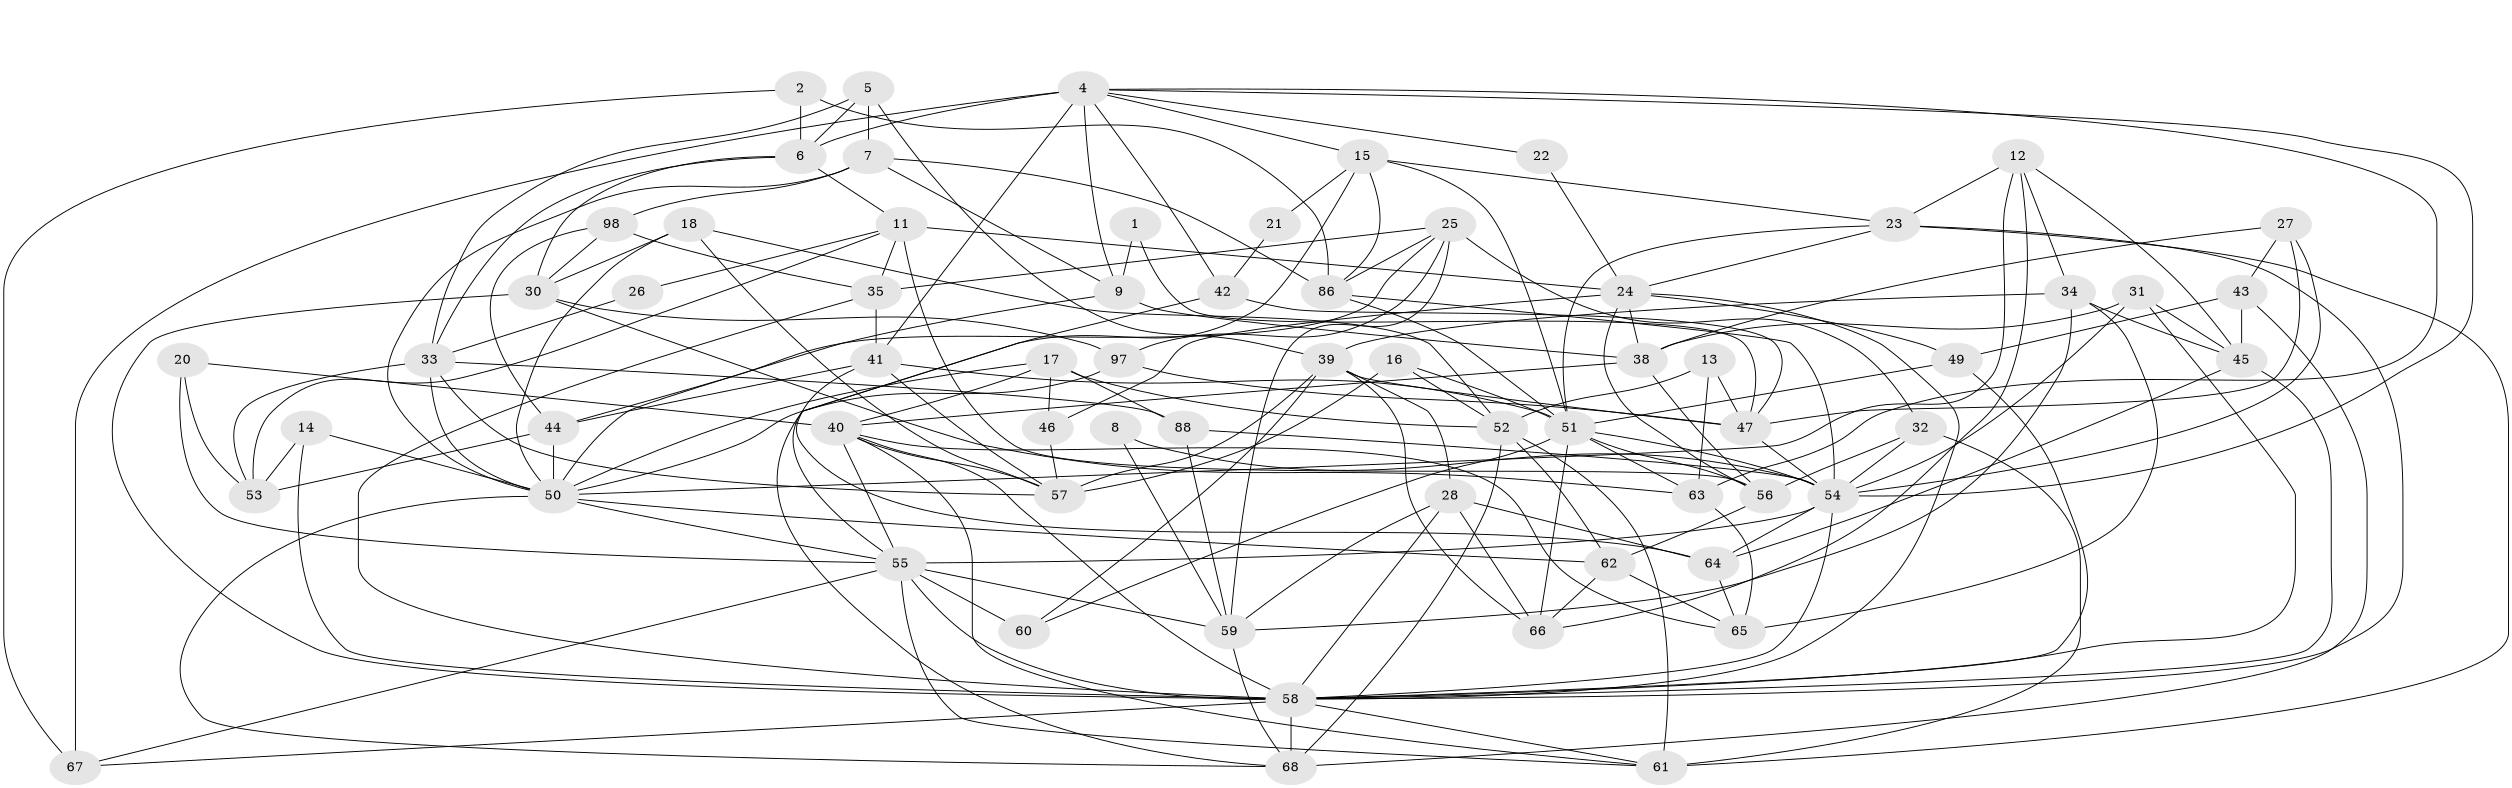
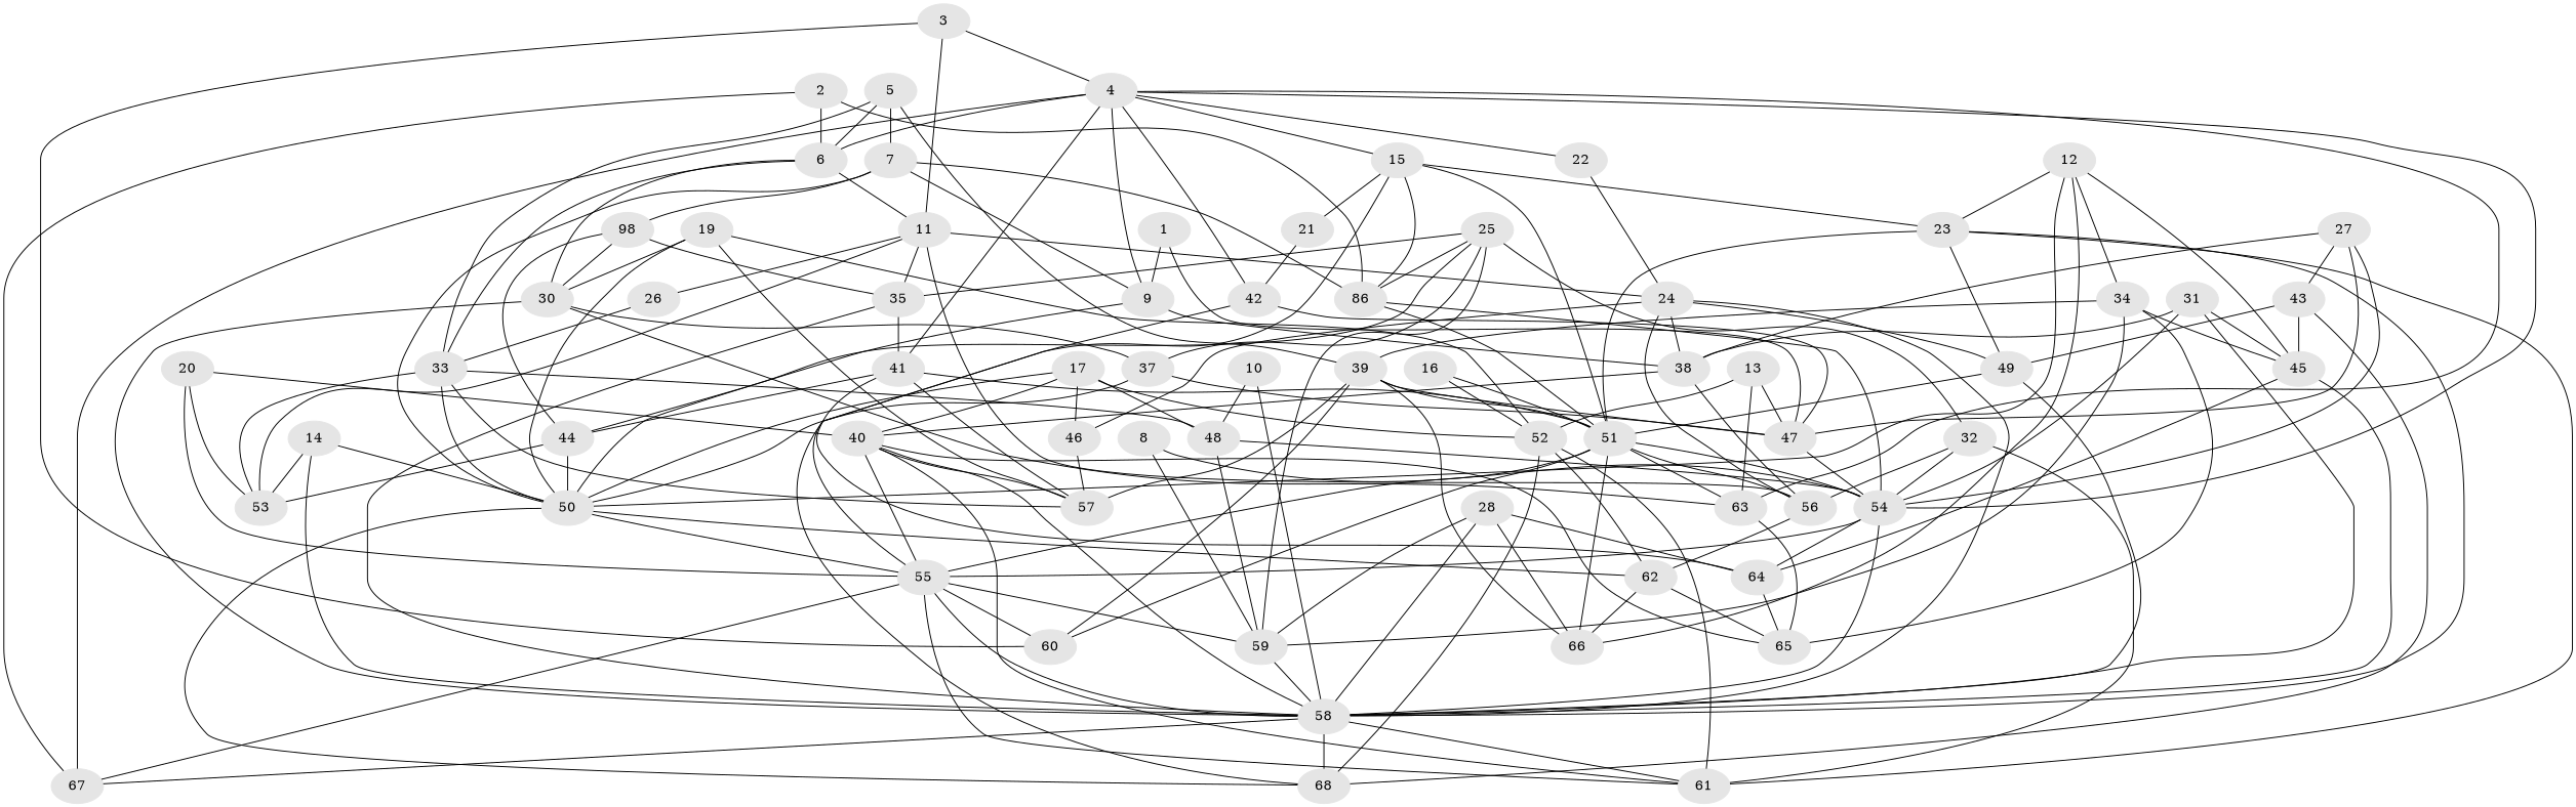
  graph {
    node [color=gray90 style=filled]
    edge [weight=1.0]
    1
    9
    47
    50
    38
    54
    2
    6
    n9 [label=86]
    67
    11
    33
    30
    51
+   3
    4
    60
    15
    22
    41
    42
    63
    24
    26
    35
    53
    56
    23
    21
    68
    57
    44
    64
    55
    58
    65
    5
    7
    39
    n40 [label=98]
-   48 [label=88]
+   48
    66
-   37 [label=97]
+   37
    62
    8
    59
    40
+   10
    61
    46
    49
    12
    34
    45
    13
    52
    14
    16
    17
-   19 [label=18]
+   19
    20
    25
    32
    27
    43
    28
    31
    1 -- 9
    1 -- 47
    9 -- 50
    9 -- 38
    47 -- 54
    50 -- 68
    50 -- 55
    50 -- 62
    38 -- 56
    38 -- 40
    54 -- 64
    54 -- 55
    54 -- 58
    2 -- 6
    2 -- n9
    2 -- 67
    6 -- 11
    6 -- 33
    6 -- 30
    n9 -- 54
    n9 -- 51
    11 -- 24
    11 -- 26
    11 -- 35
    11 -- 53
    11 -- 56 [weight=2.0]
    33 -- 50 [weight=2.0]
    33 -- 53
    33 -- 57
    33 -- 48
    30 -- 63
    30 -- 58
    30 -- 37
    51 -- 54
    51 -- 60
    51 -- 63
    51 -- 56 [weight=3.0]
+   51 -- 55
    51 -- 66
+   3 -- 11
+   3 -- 4
+   3 -- 60
    4 -- 9
    4 -- 54
    4 -- 6
    4 -- 67 [weight=2.0]
    4 -- 15
    4 -- 22
    4 -- 41
    4 -- 42
    4 -- 63
    15 -- n9
    15 -- 51
    15 -- 23
    15 -- 21
    15 -- 68
    22 -- 24
    41 -- 51
    41 -- 57
    41 -- 44
    41 -- 64
    42 -- 47
    42 -- 55
    63 -- 65
    24 -- 38
    24 -- 56
    24 -- 58
    24 -- 46
    24 -- 49
    26 -- 33
    35 -- 41
    35 -- 58
    56 -- 62
    23 -- 51
-   23 -- 24
+   23 -- 49
    23 -- 58
    23 -- 61
    21 -- 42
    44 -- 50
    44 -- 53
    64 -- 65
    55 -- 67
    55 -- 60
    55 -- 58
    55 -- 59
    55 -- 61
    58 -- 67
    58 -- 68 [weight=2.0]
    58 -- 61
    5 -- 6
    5 -- 33
    5 -- 7
    5 -- 39
    7 -- 9
    7 -- 50
    7 -- n9 [weight=2.0]
    7 -- n40
    39 -- 47
-   39 -- 28
+   39 -- 51
    39 -- 60
    39 -- 57 [weight=2.0]
    39 -- 66 [weight=2.0]
    n40 -- 30
    n40 -- 35
    n40 -- 44
    48 -- 54
    48 -- 59
    37 -- 47
    37 -- 50 [weight=2.0]
    62 -- 65
    62 -- 66
    8 -- 54
    8 -- 59
-   59 -- 68
+   59 -- 58
    40 -- 57
    40 -- 55
    40 -- 58
    40 -- 65
    40 -- 61
+   10 -- 58
+   10 -- 48
    46 -- 57
    49 -- 51
    49 -- 58
    12 -- 50
    12 -- 23
    12 -- 66
    12 -- 34
    12 -- 45
    34 -- 65 [weight=2.0]
    34 -- 39
    34 -- 59
    34 -- 45
    45 -- 64
    45 -- 58
    13 -- 47
    13 -- 63
    13 -- 52
    52 -- 68
    52 -- 62
    52 -- 61
    14 -- 50 [weight=2.0]
    14 -- 53
    14 -- 58
    16 -- 51
-   16 -- 57
    16 -- 52
    17 -- 50
    17 -- 48
    17 -- 40
    17 -- 46
    17 -- 52
    19 -- 50
    19 -- 30
    19 -- 57
    19 -- 52 [weight=2.0]
    20 -- 53
    20 -- 55
    20 -- 40
    25 -- n9
    25 -- 35
    25 -- 44
    25 -- 37
    25 -- 59
    25 -- 32 [weight=2.0]
    32 -- 54
    32 -- 56
    32 -- 61 [weight=2.0]
    27 -- 47
    27 -- 38
    27 -- 54
    27 -- 43
    43 -- 68
    43 -- 49
    43 -- 45
    28 -- 64
    28 -- 58
    28 -- 66
    28 -- 59
    31 -- 38
    31 -- 54
    31 -- 58
    31 -- 45
  }
